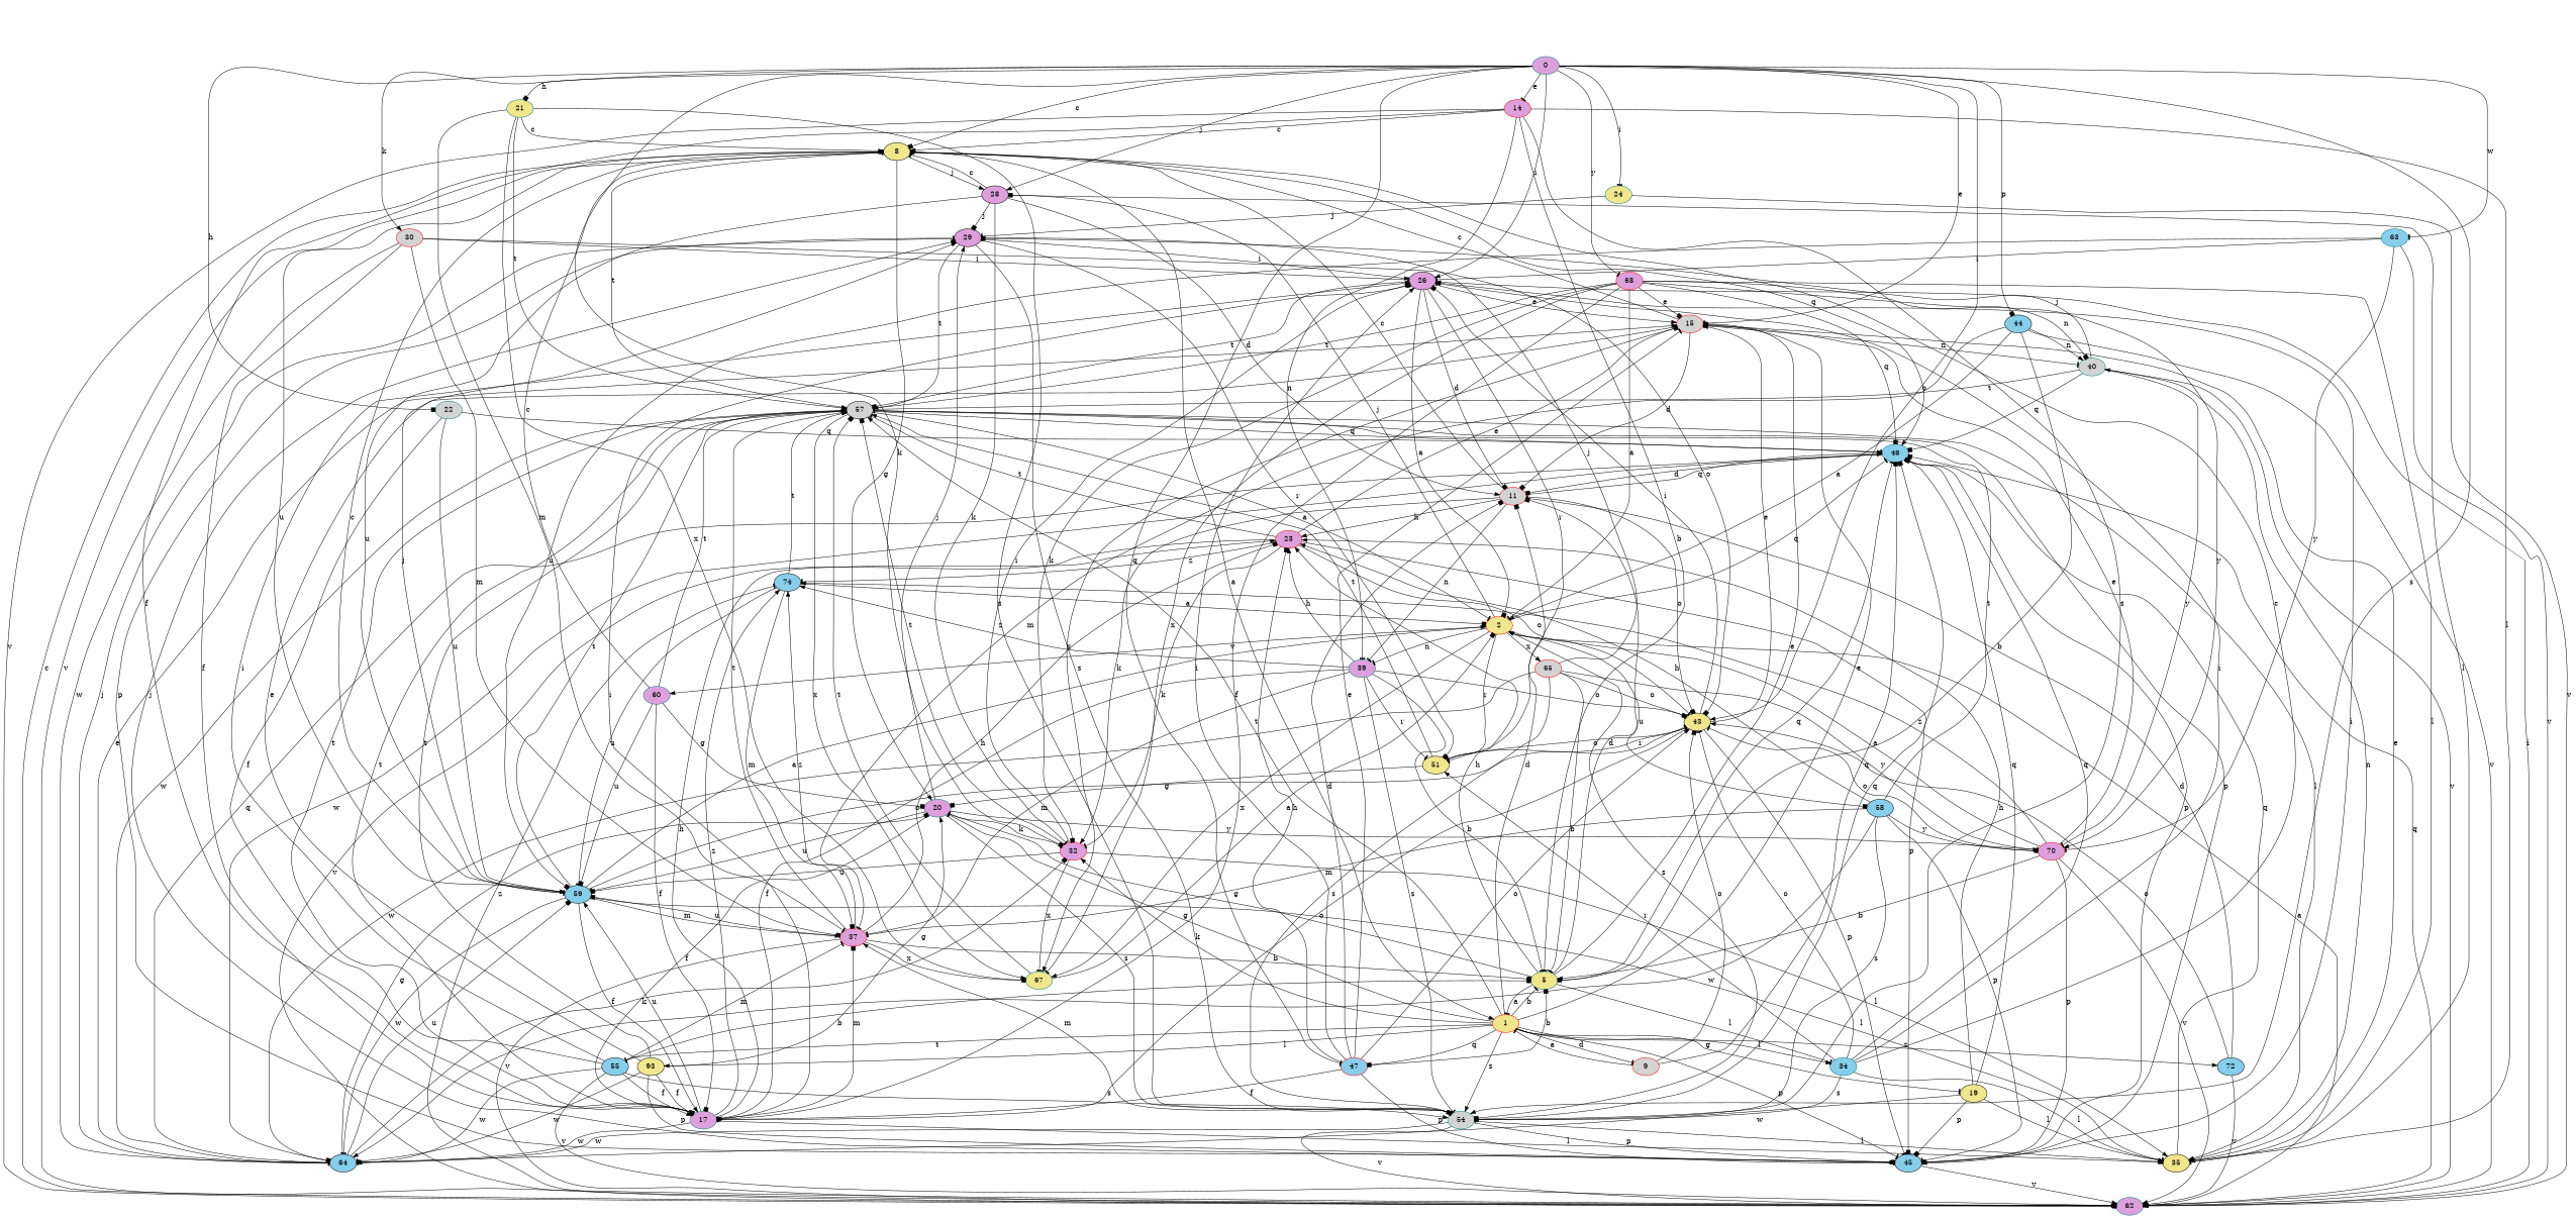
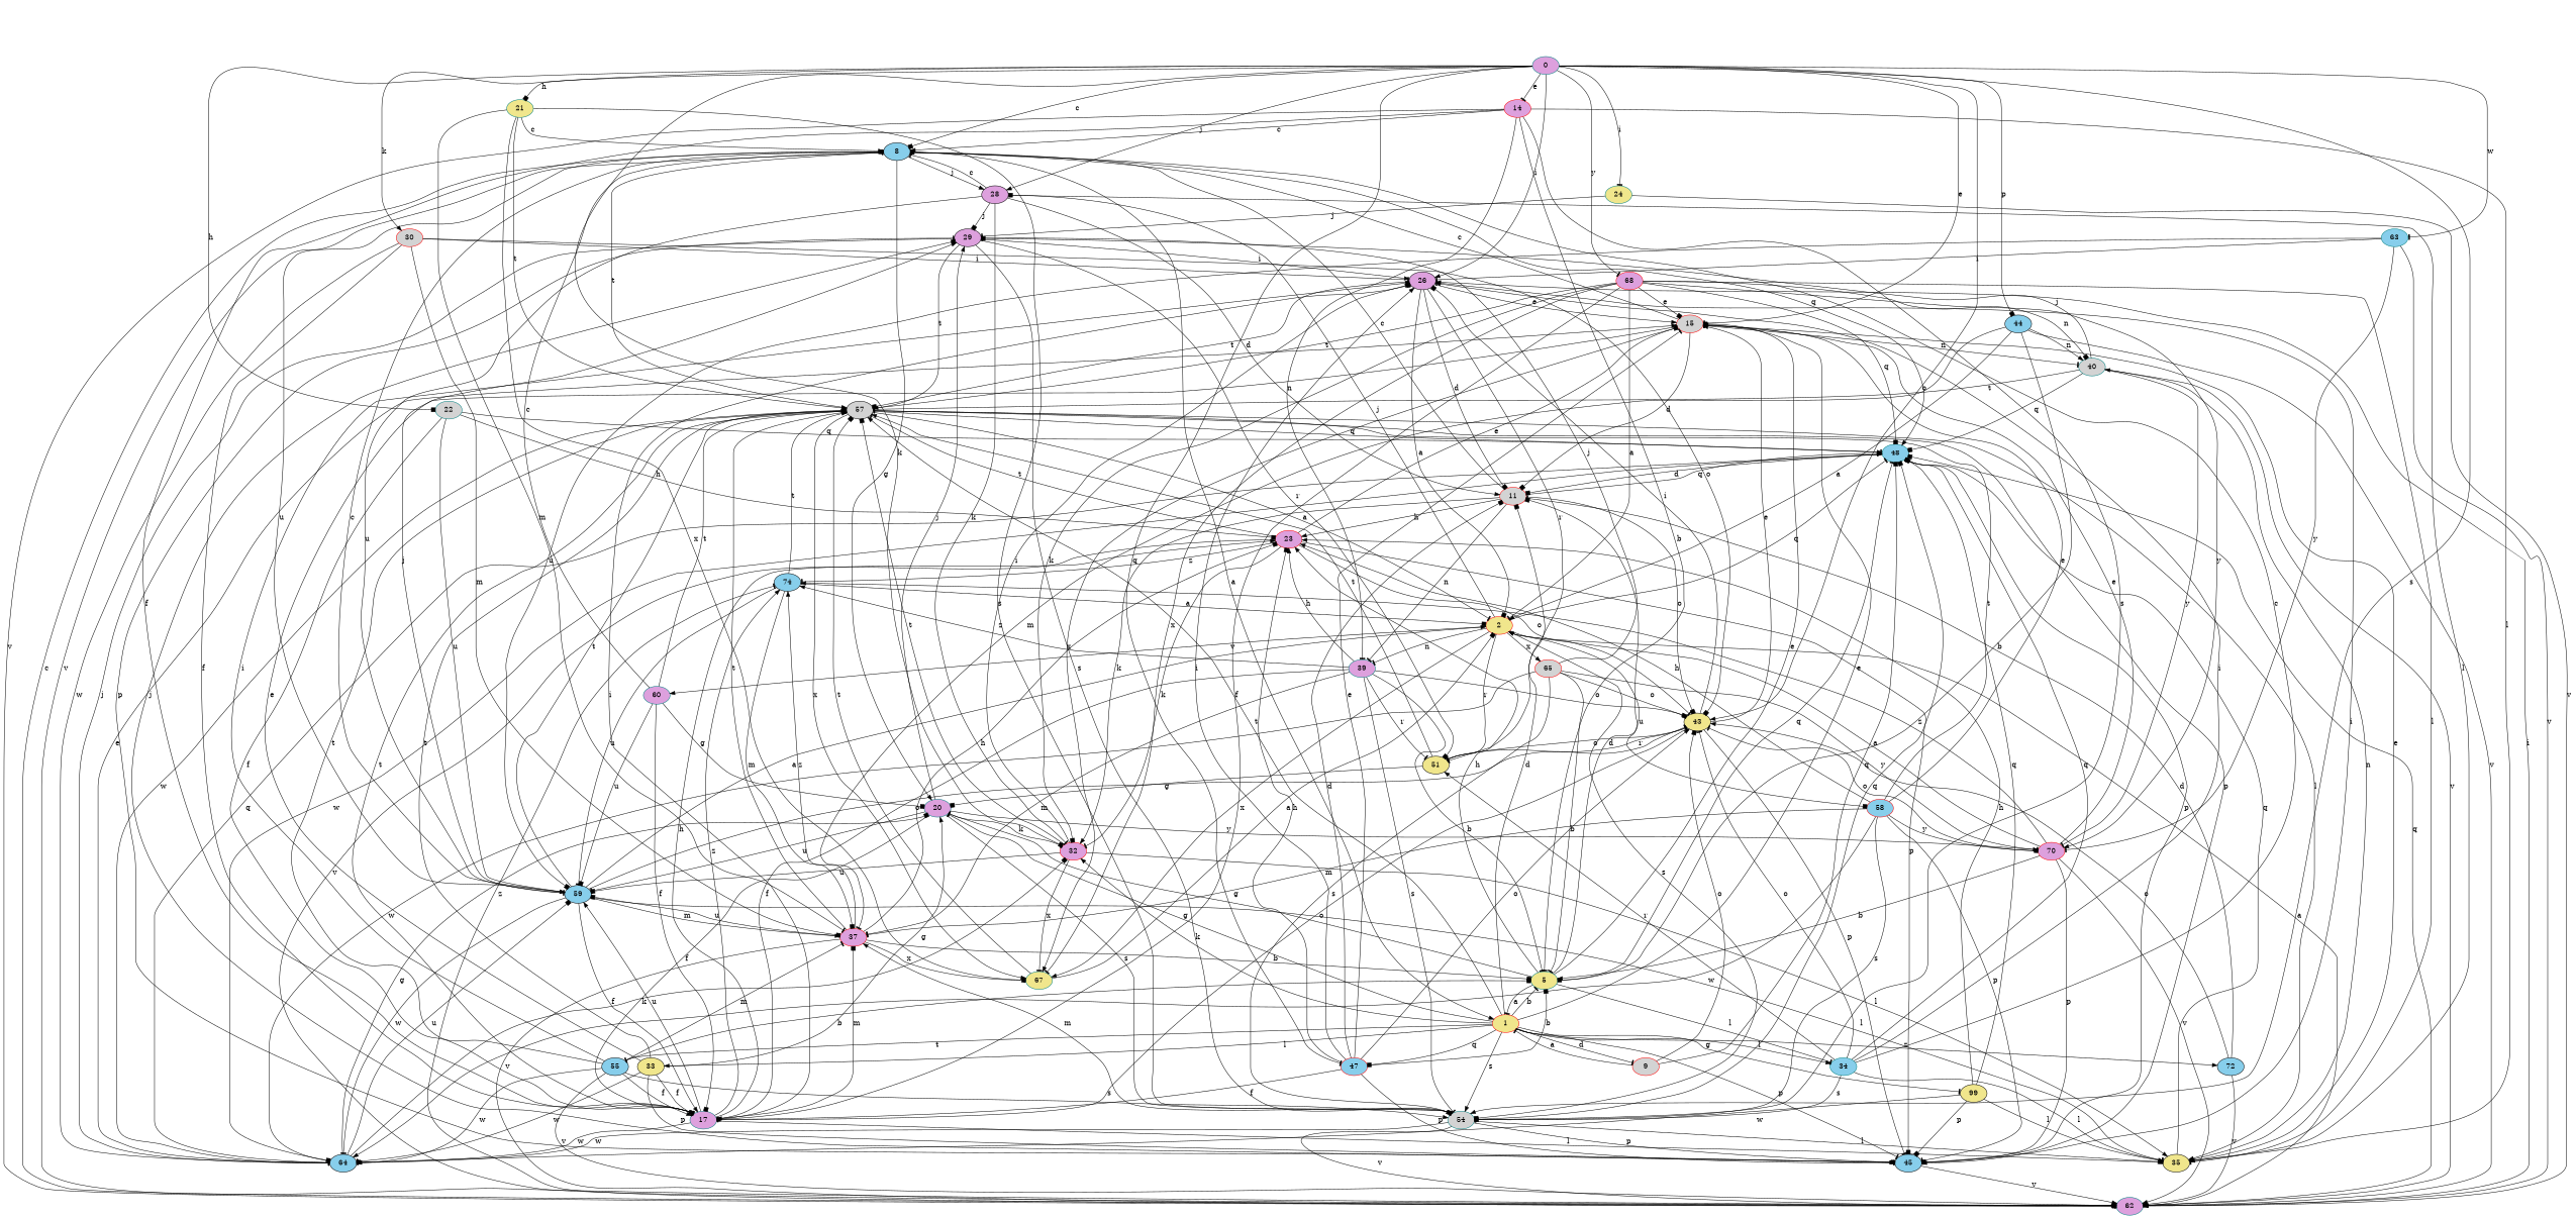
  strict digraph {
    node [color=black fillcolor=plum style=filled]
    edge [arrowhead=normal]
    0 [color=teal]
-   8 [fillcolor=khaki]
+   8 [fillcolor=skyblue]
    14 [color=red]
    15 [color=red fillcolor=lightgrey]
    21 [color=teal fillcolor=khaki]
    22 [color=teal fillcolor=lightgrey]
    24 [color=teal fillcolor=khaki]
    26
    28
    30 [color=red fillcolor=lightgrey]
    32 [color=red]
    43 [fillcolor=khaki]
    44 [fillcolor=skyblue]
    47 [color=red fillcolor=skyblue]
    54 [color=teal fillcolor=lightgrey]
    63 [color=teal fillcolor=skyblue]
    68 [color=red]
    1 [color=red fillcolor=khaki]
    20 [color=teal]
    57 [fillcolor=lightgrey]
    n21 [color=teal fillcolor=skyblue label=48]
    59 [fillcolor=skyblue]
    62 [color=teal]
    5 [color=teal fillcolor=khaki]
    39 [color=teal]
    17 [color=teal]
    35 [fillcolor=khaki]
    11 [color=red fillcolor=lightgrey]
    67 [color=teal fillcolor=khaki]
    40 [color=teal fillcolor=lightgrey]
    37 [color=red]
    23 [color=red]
    29
    2 [color=red fillcolor=khaki]
    51 [fillcolor=khaki]
    64 [fillcolor=skyblue]
    45 [fillcolor=skyblue]
    70 [color=red]
    9 [color=red fillcolor=lightgrey]
-   19 [fillcolor=khaki]
-   33 [fillcolor=khaki label=93]
+   19 [fillcolor=khaki label=99]
+   33 [fillcolor=khaki]
    34 [color=teal fillcolor=skyblue]
    55 [fillcolor=skyblue]
    72 [fillcolor=skyblue]
-   58 [fillcolor=skyblue]
+   58 [color=red fillcolor=skyblue]
    60 [color=teal]
    65 [color=red fillcolor=lightgrey]
    74 [fillcolor=skyblue]
    0 -> 8 [arrowhead=box label=c]
    0 -> 14 [arrowhead=tee label=e]
    0 -> 15 [arrowhead=tee label=e]
    0 -> 21 [arrowhead=box label=h]
    0 -> 22 [arrowhead=box label=h]
    0 -> 24 [arrowhead=tee label=i]
    0 -> 26 [label=i]
    0 -> 28 [label=j]
    0 -> 30 [label=k]
    0 -> 32 [arrowhead=box label=k]
    0 -> 43 [label=o]
    0 -> 44 [arrowhead=box label=p]
    0 -> 47 [arrowhead=tee label=q]
    0 -> 54 [label=s]
    0 -> 63 [arrowhead=tee label=w]
    0 -> 68 [arrowhead=tee label=y]
    8 -> 28 [label=j]
    8 -> 1 [label=a]
    8 -> 20 [label=g]
    8 -> 57 [label=t]
    8 -> n21 [label=q]
    8 -> 59 [label=u]
    8 -> 62 [arrowhead=box label=v]
    14 -> 8 [label=c]
    14 -> 54 [arrowhead=tee label=s]
    14 -> 62 [arrowhead=box label=v]
    14 -> 5 [arrowhead=tee label=b]
    14 -> 39 [arrowhead=tee label=n]
    14 -> 17 [label=f]
    14 -> 35 [label=l]
    15 -> 8 [arrowhead=box label=c]
    15 -> 11 [arrowhead=box label=d]
    15 -> 67 [label=x]
    15 -> 40 [arrowhead=tee label=n]
    21 -> 8 [label=c]
    21 -> 54 [label=s]
    21 -> 57 [label=t]
    21 -> 67 [arrowhead=tee label=x]
    21 -> 37 [arrowhead=tee label=m]
    22 -> n21 [label=q]
    22 -> 59 [label=u]
    22 -> 17 [arrowhead=box label=f]
+   22 -> 23 [arrowhead=box label=h]
    24 -> 62 [label=v]
    24 -> 29 [arrowhead=tee label=j]
    26 -> 15 [label=e]
    26 -> 57 [arrowhead=box label=t]
    26 -> 11 [arrowhead=box label=d]
    26 -> 2 [arrowhead=box label=a]
    26 -> 51 [arrowhead=tee label=r]
    28 -> 8 [arrowhead=tee label=c]
    28 -> 32 [arrowhead=tee label=k]
    28 -> 59 [arrowhead=tee label=u]
    28 -> 35 [label=l]
    28 -> 11 [label=d]
    28 -> 29 [arrowhead=box label=j]
    30 -> 26 [arrowhead=tee label=i]
    30 -> 43 [arrowhead=box label=o]
    30 -> 17 [arrowhead=tee label=f]
    30 -> 37 [arrowhead=box label=m]
    30 -> 64 [arrowhead=tee label=w]
    32 -> 26 [label=i]
    32 -> 57 [arrowhead=box label=t]
    32 -> 59 [arrowhead=box label=u]
    32 -> 35 [label=l]
    32 -> 67 [arrowhead=tee label=x]
    43 -> 15 [label=e]
    43 -> 26 [arrowhead=box label=i]
    43 -> 51 [arrowhead=tee label=r]
    43 -> 45 [arrowhead=tee label=p]
    44 -> 62 [label=v]
    44 -> 5 [arrowhead=box label=b]
    44 -> 40 [label=n]
    44 -> 37 [arrowhead=tee label=m]
    44 -> 2 [label=a]
    47 -> 15 [arrowhead=tee label=e]
    47 -> 26 [label=i]
    47 -> 43 [label=o]
    47 -> 5 [arrowhead=box label=b]
    47 -> 17 [arrowhead=tee label=f]
    47 -> 11 [arrowhead=box label=d]
    47 -> 23 [arrowhead=box label=h]
    47 -> 45 [arrowhead=tee label=p]
    54 -> n21 [arrowhead=box label=q]
    54 -> 62 [arrowhead=box label=v]
    54 -> 35 [arrowhead=box label=l]
    54 -> 37 [label=m]
    54 -> 64 [label=w]
    54 -> 45 [arrowhead=box label=p]
    63 -> 26 [arrowhead=tee label=i]
    63 -> 59 [arrowhead=box label=u]
    63 -> 62 [label=v]
    63 -> 70 [arrowhead=tee label=y]
    68 -> 15 [arrowhead=box label=e]
    68 -> 32 [arrowhead=box label=k]
    68 -> 57 [label=t]
    68 -> n21 [arrowhead=box label=q]
    68 -> 17 [arrowhead=box label=f]
    68 -> 35 [arrowhead=tee label=l]
    68 -> 67 [arrowhead=tee label=x]
    68 -> 40 [arrowhead=box label=n]
    68 -> 2 [arrowhead=tee label=a]
    68 -> 70 [label=y]
    1 -> 15 [label=e]
    1 -> 32 [label=k]
    1 -> 47 [arrowhead=box label=q]
    1 -> 54 [label=s]
    1 -> 20 [arrowhead=tee label=g]
    1 -> 57 [label=t]
    1 -> 5 [arrowhead=tee label=b]
    1 -> 11 [arrowhead=box label=d]
    1 -> 45 [arrowhead=tee label=p]
    1 -> 9 [arrowhead=tee label=d]
    1 -> 19 [arrowhead=tee label=g]
    1 -> 33 [label=l]
    1 -> 34 [label=l]
    1 -> 55 [arrowhead=tee label=t]
    1 -> 72 [label=z]
    20 -> 32 [arrowhead=tee label=k]
    20 -> 54 [arrowhead=tee label=s]
    20 -> 59 [arrowhead=tee label=u]
    20 -> 17 [label=f]
    20 -> 29 [label=j]
    20 -> 70 [label=y]
    57 -> n21 [arrowhead=tee label=q]
    57 -> 35 [label=l]
    57 -> 67 [label=x]
    57 -> 2 [arrowhead=tee label=a]
    57 -> 64 [arrowhead=tee label=w]
    57 -> 45 [label=p]
    n21 -> 11 [arrowhead=box label=d]
    n21 -> 64 [arrowhead=box label=w]
    n21 -> 45 [arrowhead=box label=p]
    59 -> 8 [label=c]
    59 -> 43 [arrowhead=tee label=o]
    59 -> 57 [arrowhead=box label=t]
    59 -> 17 [label=f]
    59 -> 35 [arrowhead=tee label=l]
    59 -> 37 [label=m]
    59 -> 29 [label=j]
    59 -> 2 [label=a]
    59 -> 64 [arrowhead=tee label=w]
    62 -> 8 [arrowhead=box label=c]
    62 -> 26 [label=i]
    62 -> n21 [arrowhead=box label=q]
    62 -> 2 [label=a]
    62 -> 74 [arrowhead=tee label=z]
    5 -> 15 [arrowhead=box label=e]
    5 -> 1 [arrowhead=tee label=a]
    5 -> 20 [arrowhead=tee label=g]
    5 -> n21 [arrowhead=tee label=q]
    5 -> 11 [arrowhead=box label=d]
    5 -> 23 [label=h]
    5 -> 34 [arrowhead=tee label=l]
    39 -> 43 [label=o]
    39 -> 54 [arrowhead=tee label=s]
    39 -> 5 [arrowhead=tee label=b]
    39 -> 17 [label=f]
    39 -> 37 [arrowhead=tee label=m]
    39 -> 23 [label=h]
    39 -> 51 [arrowhead=tee label=r]
    39 -> 74 [label=z]
    17 -> 26 [arrowhead=box label=i]
    17 -> 43 [arrowhead=tee label=o]
    17 -> 57 [arrowhead=box label=t]
    17 -> 59 [label=u]
    17 -> 35 [label=l]
    17 -> 37 [arrowhead=box label=m]
    17 -> 23 [label=h]
    17 -> 64 [arrowhead=tee label=w]
    17 -> 74 [label=z]
    35 -> 15 [arrowhead=tee label=e]
    35 -> n21 [arrowhead=box label=q]
    35 -> 40 [label=n]
    11 -> 8 [arrowhead=tee label=c]
    11 -> 32 [label=k]
    11 -> 43 [arrowhead=box label=o]
    11 -> n21 [label=q]
    11 -> 39 [arrowhead=tee label=n]
    11 -> 23 [label=h]
    67 -> 57 [arrowhead=box label=t]
    67 -> 2 [arrowhead=box label=a]
    40 -> 57 [arrowhead=tee label=t]
    40 -> n21 [arrowhead=box label=q]
    40 -> 62 [arrowhead=box label=v]
    40 -> 29 [arrowhead=box label=j]
    40 -> 70 [arrowhead=tee label=y]
    37 -> 57 [label=t]
    37 -> 59 [arrowhead=box label=u]
    37 -> 62 [arrowhead=box label=v]
    37 -> 5 [arrowhead=box label=b]
    37 -> 67 [arrowhead=box label=x]
    37 -> 23 [arrowhead=box label=h]
    37 -> 74 [label=z]
    23 -> 15 [arrowhead=box label=e]
    23 -> 32 [arrowhead=tee label=k]
    23 -> 43 [arrowhead=tee label=o]
    23 -> 57 [arrowhead=tee label=t]
    23 -> 62 [arrowhead=tee label=v]
    23 -> 45 [arrowhead=box label=p]
    23 -> 74 [arrowhead=tee label=z]
    29 -> 26 [label=i]
    29 -> 54 [arrowhead=box label=s]
    29 -> 57 [arrowhead=tee label=t]
    29 -> 51 [arrowhead=box label=r]
    29 -> 45 [label=p]
    2 -> 28 [arrowhead=box label=j]
    2 -> 54 [arrowhead=box label=s]
    2 -> n21 [arrowhead=tee label=q]
    2 -> 39 [arrowhead=tee label=n]
    2 -> 67 [label=x]
    2 -> 51 [arrowhead=tee label=r]
    2 -> 58 [arrowhead=box label=u]
    2 -> 60 [label=v]
    2 -> 65 [label=x]
    51 -> 43 [arrowhead=tee label=o]
    51 -> 20 [arrowhead=box label=g]
    51 -> 57 [label=t]
    64 -> 15 [label=e]
    64 -> 32 [arrowhead=box label=k]
    64 -> 20 [arrowhead=box label=g]
    64 -> n21 [label=q]
    64 -> 59 [arrowhead=box label=u]
    64 -> 29 [arrowhead=tee label=j]
    45 -> 26 [arrowhead=tee label=i]
    45 -> 62 [label=v]
    45 -> 29 [arrowhead=box label=j]
    70 -> 15 [arrowhead=tee label=e]
    70 -> 43 [arrowhead=tee label=o]
    70 -> 62 [label=v]
    70 -> 5 [label=b]
    70 -> 2 [label=a]
    70 -> 45 [arrowhead=box label=p]
    70 -> 74 [label=z]
    9 -> 43 [arrowhead=box label=o]
    9 -> 1 [arrowhead=tee label=a]
    9 -> n21 [arrowhead=box label=q]
    19 -> n21 [label=q]
    19 -> 35 [arrowhead=tee label=l]
    19 -> 23 [label=h]
    19 -> 64 [arrowhead=box label=w]
    19 -> 45 [arrowhead=box label=p]
    33 -> 15 [arrowhead=tee label=e]
    33 -> 20 [label=g]
    33 -> 57 [label=t]
    33 -> 17 [arrowhead=tee label=f]
    33 -> 64 [arrowhead=tee label=w]
    33 -> 45 [label=p]
    34 -> 8 [arrowhead=tee label=c]
    34 -> 26 [label=i]
    34 -> 43 [arrowhead=tee label=o]
    34 -> 54 [arrowhead=tee label=s]
    34 -> n21 [arrowhead=box label=q]
    34 -> 35 [label=l]
    34 -> 51 [label=r]
    55 -> 26 [arrowhead=box label=i]
    55 -> 54 [label=s]
    55 -> 57 [arrowhead=tee label=t]
    55 -> 62 [label=v]
    55 -> 5 [arrowhead=box label=b]
    55 -> 17 [label=f]
    55 -> 37 [arrowhead=tee label=m]
    55 -> 64 [label=w]
    72 -> 43 [label=o]
    72 -> 62 [label=v]
    72 -> 11 [arrowhead=tee label=d]
+   58 -> 15 [arrowhead=tee label=e]
    58 -> 54 [arrowhead=box label=s]
    58 -> 57 [arrowhead=tee label=t]
    58 -> 37 [arrowhead=tee label=m]
    58 -> 23 [label=h]
    58 -> 64 [label=w]
    58 -> 45 [arrowhead=tee label=p]
    58 -> 70 [arrowhead=box label=y]
    60 -> 8 [arrowhead=tee label=c]
    60 -> 20 [arrowhead=box label=g]
    60 -> 57 [label=t]
    60 -> 59 [arrowhead=box label=u]
    60 -> 17 [arrowhead=box label=f]
    65 -> 43 [arrowhead=box label=o]
    65 -> 54 [label=s]
    65 -> 5 [arrowhead=tee label=b]
    65 -> 29 [arrowhead=tee label=j]
    65 -> 64 [arrowhead=tee label=w]
    65 -> 70 [arrowhead=tee label=y]
    74 -> 57 [label=t]
    74 -> 59 [arrowhead=tee label=u]
    74 -> 37 [arrowhead=box label=m]
    74 -> 2 [arrowhead=box label=a]
  }
